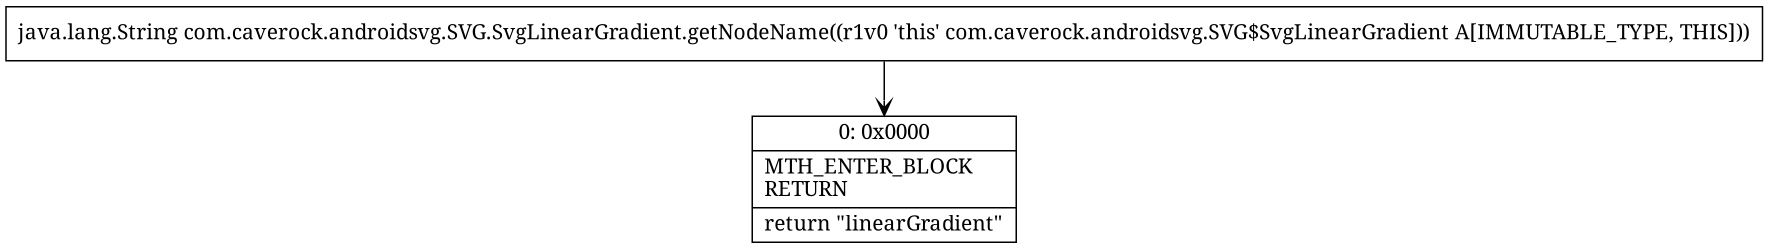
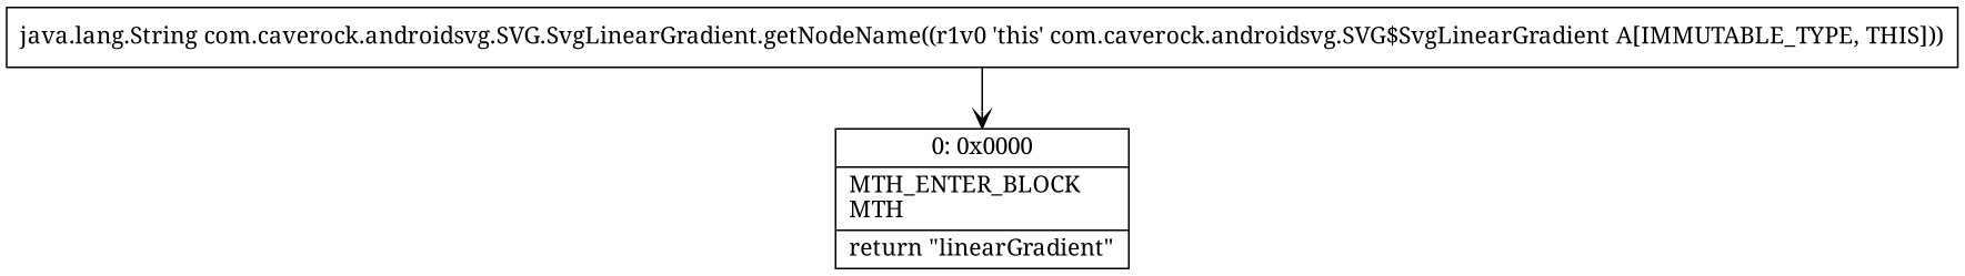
  digraph {
    fontname="Noto Serif"
    node [shape=record fontname="Noto Serif"]
-   n1 [label="{0\:\ 0x0000|MTH_ENTER_BLOCK\lRETURN\l|return \"linearGradient\"\l}"]
+   n1 [label="{0\:\ 0x0000|MTH_ENTER_BLOCK\lMTH\l|return \"linearGradient\"\l}"]
    n2 [label="{java.lang.String com.caverock.androidsvg.SVG.SvgLinearGradient.getNodeName((r1v0 'this' com.caverock.androidsvg.SVG$SvgLinearGradient A[IMMUTABLE_TYPE, THIS])) }"]
    n2 -> n1 [style=solid arrowhead=vee fontname="Noto Serif"]
  }
